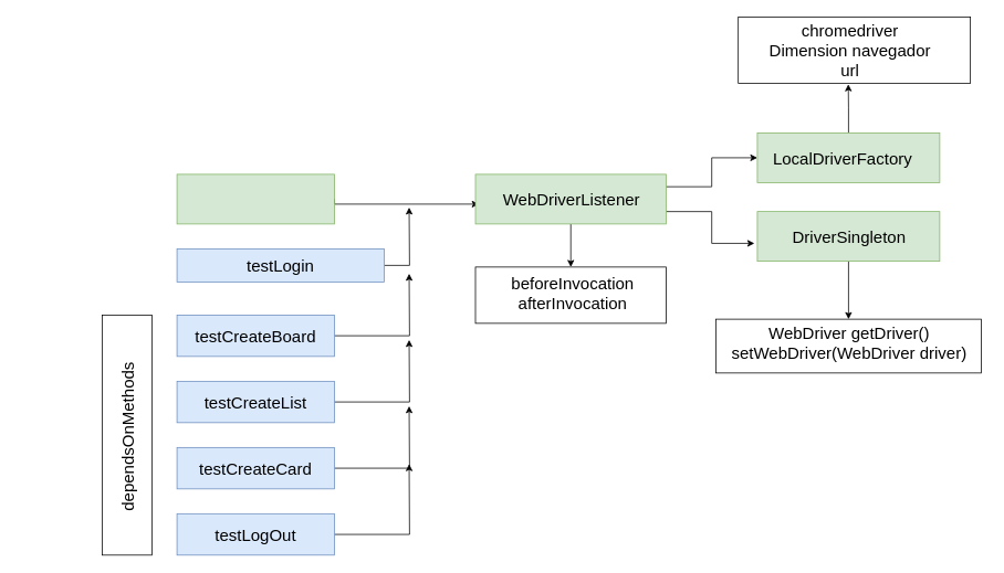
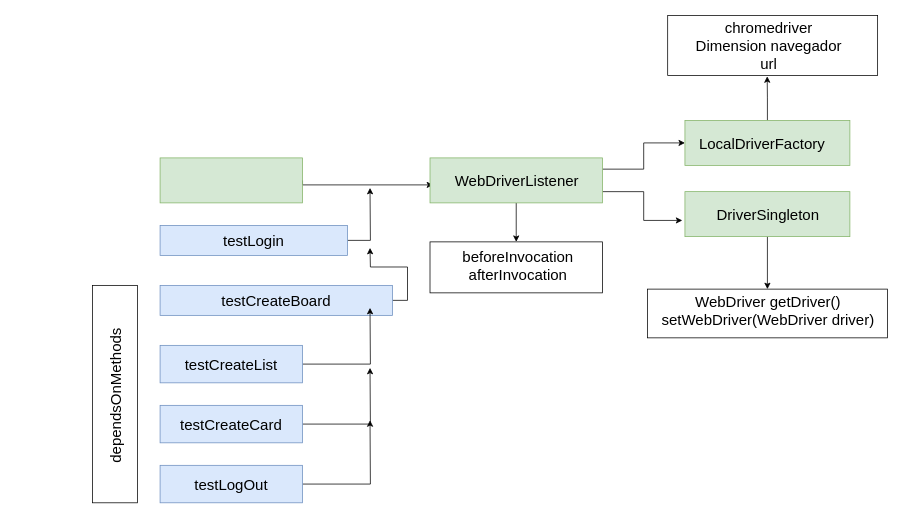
  <mxCell id="0" />
  <mxCell id="1" parent="0" />
  <mxCell id="2" style="edgeStyle=orthogonalEdgeStyle;rounded=0;orthogonalLoop=1;jettySize=auto;html=1;exitX=1;exitY=0.5;exitDx=0;exitDy=0;entryX=0.018;entryY=0.6;entryDx=0;entryDy=0;entryPerimeter=0;fontSize=20;" parent="1" source="3" target="7" edge="1"><mxGeometry relative="1" as="geometry"><Array as="points"><mxPoint x="403" y="246" /></Array></mxGeometry></mxCell>
  <mxCell id="3" value="" style="rounded=0;whiteSpace=wrap;html=1;fontSize=20;fillColor=#d5e8d4;strokeColor=#82b366;" parent="1" vertex="1"><mxGeometry x="213" y="210" width="190" height="60" as="geometry" /></mxCell>
  <mxCell id="4" style="edgeStyle=orthogonalEdgeStyle;rounded=0;orthogonalLoop=1;jettySize=auto;html=1;exitX=0.5;exitY=1;exitDx=0;exitDy=0;entryX=0.5;entryY=0;entryDx=0;entryDy=0;fontSize=20;" parent="1" source="7" target="9" edge="1"><mxGeometry relative="1" as="geometry" /></mxCell>
  <mxCell id="5" style="edgeStyle=orthogonalEdgeStyle;rounded=0;orthogonalLoop=1;jettySize=auto;html=1;exitX=1;exitY=0.25;exitDx=0;exitDy=0;entryX=0;entryY=0.5;entryDx=0;entryDy=0;fontSize=20;" parent="1" source="7" target="12" edge="1"><mxGeometry relative="1" as="geometry" /></mxCell>
  <mxCell id="6" style="edgeStyle=orthogonalEdgeStyle;rounded=0;orthogonalLoop=1;jettySize=auto;html=1;exitX=1;exitY=0.75;exitDx=0;exitDy=0;entryX=-0.016;entryY=0.64;entryDx=0;entryDy=0;entryPerimeter=0;fontSize=20;" parent="1" source="7" target="15" edge="1"><mxGeometry relative="1" as="geometry" /></mxCell>
  <mxCell id="7" value="" style="rounded=0;whiteSpace=wrap;html=1;fontSize=20;fillColor=#d5e8d4;strokeColor=#82b366;" parent="1" vertex="1"><mxGeometry x="573" y="210" width="230" height="60" as="geometry" /></mxCell>
  <mxCell id="8" value="WebDriverListener" style="text;html=1;align=center;verticalAlign=middle;whiteSpace=wrap;rounded=0;fontSize=20;" parent="1" vertex="1"><mxGeometry x="629" y="225" width="120" height="30" as="geometry" /></mxCell>
  <mxCell id="9" value="" style="rounded=0;whiteSpace=wrap;html=1;fontSize=20;" parent="1" vertex="1"><mxGeometry x="573" y="322" width="230" height="68" as="geometry" /></mxCell>
  <mxCell id="10" value="&lt;div style=&quot;font-size: 20px;&quot;&gt;beforeInvocation&lt;/div&gt;&lt;div style=&quot;font-size: 20px;&quot;&gt;&lt;span style=&quot;font-size: 20px;&quot;&gt;afterInvocation&lt;/span&gt;&lt;/div&gt;" style="text;html=1;strokeColor=none;fillColor=none;align=center;verticalAlign=middle;whiteSpace=wrap;rounded=0;fontSize=20;" parent="1" vertex="1"><mxGeometry x="658" y="329" width="65" height="50" as="geometry" /></mxCell>
  <mxCell id="11" style="edgeStyle=orthogonalEdgeStyle;rounded=0;orthogonalLoop=1;jettySize=auto;html=1;exitX=0.5;exitY=0;exitDx=0;exitDy=0;entryX=0.474;entryY=1.015;entryDx=0;entryDy=0;entryPerimeter=0;" parent="1" source="12" target="17" edge="1"><mxGeometry relative="1" as="geometry" /></mxCell>
  <mxCell id="12" value="" style="rounded=0;whiteSpace=wrap;html=1;fontSize=20;fillColor=#d5e8d4;strokeColor=#82b366;" parent="1" vertex="1"><mxGeometry x="913" y="160" width="220" height="60" as="geometry" /></mxCell>
  <mxCell id="13" value="LocalDriverFactory" style="text;html=1;strokeColor=none;fillColor=none;align=center;verticalAlign=middle;whiteSpace=wrap;rounded=0;fontSize=20;" parent="1" vertex="1"><mxGeometry x="986" y="175" width="60" height="30" as="geometry" /></mxCell>
  <mxCell id="14" style="edgeStyle=orthogonalEdgeStyle;rounded=0;orthogonalLoop=1;jettySize=auto;html=1;exitX=0.5;exitY=1;exitDx=0;exitDy=0;entryX=0.5;entryY=0;entryDx=0;entryDy=0;" parent="1" source="15" target="19" edge="1"><mxGeometry relative="1" as="geometry" /></mxCell>
  <mxCell id="15" value="" style="rounded=0;whiteSpace=wrap;html=1;fontSize=20;fillColor=#d5e8d4;strokeColor=#82b366;" parent="1" vertex="1"><mxGeometry x="913" y="255" width="220" height="60" as="geometry" /></mxCell>
  <mxCell id="16" value="DriverSingleton" style="text;html=1;strokeColor=none;fillColor=none;align=center;verticalAlign=middle;whiteSpace=wrap;rounded=0;fontSize=20;" parent="1" vertex="1"><mxGeometry x="994" y="270" width="60" height="30" as="geometry" /></mxCell>
  <mxCell id="17" value="" style="rounded=0;whiteSpace=wrap;html=1;fontSize=20;" parent="1" vertex="1"><mxGeometry x="890" y="20" width="280" height="80" as="geometry" /></mxCell>
  <mxCell id="18" value="&lt;div style=&quot;font-size: 20px;&quot;&gt;chromedriver&lt;/div&gt;&lt;div style=&quot;font-size: 20px;&quot;&gt;&lt;span style=&quot;font-size: 20px;&quot;&gt;Dimension navegador&lt;/span&gt;&lt;/div&gt;&lt;span style=&quot;background-color: initial; font-size: 20px;&quot;&gt;url&lt;/span&gt;" style="text;html=1;strokeColor=none;fillColor=none;align=center;verticalAlign=middle;whiteSpace=wrap;rounded=0;fontSize=20;" parent="1" vertex="1"><mxGeometry x="880" y="45" width="290" height="30" as="geometry" /></mxCell>
  <mxCell id="19" value="" style="rounded=0;whiteSpace=wrap;html=1;fontSize=20;" parent="1" vertex="1"><mxGeometry x="863" y="385" width="320" height="65" as="geometry" /></mxCell>
  <mxCell id="20" value="&lt;div style=&quot;font-size: 20px;&quot;&gt;WebDriver getDriver()&lt;/div&gt;&lt;div style=&quot;font-size: 20px;&quot;&gt;&lt;span style=&quot;font-size: 20px;&quot;&gt;setWebDriver(WebDriver driver)&lt;/span&gt;&lt;/div&gt;" style="text;html=1;strokeColor=none;fillColor=none;align=center;verticalAlign=middle;whiteSpace=wrap;rounded=0;fontSize=20;" parent="1" vertex="1"><mxGeometry x="859" y="399" width="330" height="30" as="geometry" /></mxCell>
  <mxCell id="21" style="edgeStyle=orthogonalEdgeStyle;rounded=0;orthogonalLoop=1;jettySize=auto;html=1;exitX=1;exitY=0.5;exitDx=0;exitDy=0;" parent="1" source="22" edge="1"><mxGeometry relative="1" as="geometry"><mxPoint x="493" y="250" as="targetPoint" /></mxGeometry></mxCell>
  <mxCell id="22" value="testLogin" style="text;html=1;strokeColor=#6c8ebf;fillColor=#dae8fc;align=center;verticalAlign=middle;whiteSpace=wrap;rounded=0;fontSize=20;" parent="1" vertex="1"><mxGeometry x="213" y="300" width="250" height="40" as="geometry" /></mxCell>
  <mxCell id="23" style="edgeStyle=orthogonalEdgeStyle;rounded=0;orthogonalLoop=1;jettySize=auto;html=1;exitX=1;exitY=0.5;exitDx=0;exitDy=0;" parent="1" source="24" edge="1"><mxGeometry relative="1" as="geometry"><mxPoint x="493" y="330" as="targetPoint" /></mxGeometry></mxCell>
- <mxCell id="24" value="testCreateBoard" style="text;html=1;strokeColor=#6c8ebf;fillColor=#dae8fc;align=center;verticalAlign=middle;whiteSpace=wrap;rounded=0;fontSize=20;" parent="1" vertex="1"><mxGeometry x="213" y="380" width="190" height="50" as="geometry" /></mxCell>
+ <mxCell id="24" value="testCreateBoard" style="text;html=1;strokeColor=#6c8ebf;fillColor=#dae8fc;align=center;verticalAlign=middle;whiteSpace=wrap;rounded=0;fontSize=20;" parent="1" vertex="1"><mxGeometry x="213" y="380" width="310" height="40" as="geometry" /></mxCell>
  <mxCell id="25" style="edgeStyle=orthogonalEdgeStyle;rounded=0;orthogonalLoop=1;jettySize=auto;html=1;exitX=1;exitY=0.5;exitDx=0;exitDy=0;" parent="1" source="26" edge="1"><mxGeometry relative="1" as="geometry"><mxPoint x="493" y="410" as="targetPoint" /></mxGeometry></mxCell>
  <mxCell id="26" value="testCreateList" style="text;html=1;strokeColor=#6c8ebf;fillColor=#dae8fc;align=center;verticalAlign=middle;whiteSpace=wrap;rounded=0;fontSize=20;" parent="1" vertex="1"><mxGeometry x="213" y="460" width="190" height="50" as="geometry" /></mxCell>
  <mxCell id="27" style="edgeStyle=orthogonalEdgeStyle;rounded=0;orthogonalLoop=1;jettySize=auto;html=1;exitX=1;exitY=0.5;exitDx=0;exitDy=0;" parent="1" source="28" edge="1"><mxGeometry relative="1" as="geometry"><mxPoint x="493" y="490" as="targetPoint" /></mxGeometry></mxCell>
  <mxCell id="28" value="testCreateCard" style="text;html=1;strokeColor=#6c8ebf;fillColor=#dae8fc;align=center;verticalAlign=middle;whiteSpace=wrap;rounded=0;fontSize=20;" parent="1" vertex="1"><mxGeometry x="213" y="540" width="190" height="50" as="geometry" /></mxCell>
  <mxCell id="29" style="edgeStyle=orthogonalEdgeStyle;rounded=0;orthogonalLoop=1;jettySize=auto;html=1;exitX=1;exitY=0.5;exitDx=0;exitDy=0;" parent="1" source="30" edge="1"><mxGeometry relative="1" as="geometry"><mxPoint x="493" y="560" as="targetPoint" /></mxGeometry></mxCell>
  <mxCell id="30" value="testLogOut" style="text;html=1;strokeColor=#6c8ebf;fillColor=#dae8fc;align=center;verticalAlign=middle;whiteSpace=wrap;rounded=0;fontSize=20;" parent="1" vertex="1"><mxGeometry x="213" y="620" width="190" height="50" as="geometry" /></mxCell>
  <mxCell id="31" value="" style="rounded=0;whiteSpace=wrap;html=1;fontSize=20;" parent="1" vertex="1"><mxGeometry x="123" y="380" width="60" height="290" as="geometry" /></mxCell>
  <mxCell id="32" value="dependsOnMethods" style="text;html=1;strokeColor=none;fillColor=none;align=center;verticalAlign=middle;whiteSpace=wrap;rounded=0;rotation=-90;fontSize=20;" parent="1" vertex="1"><mxGeometry x="20.5" y="512.5" width="265" height="30" as="geometry" /></mxCell>
